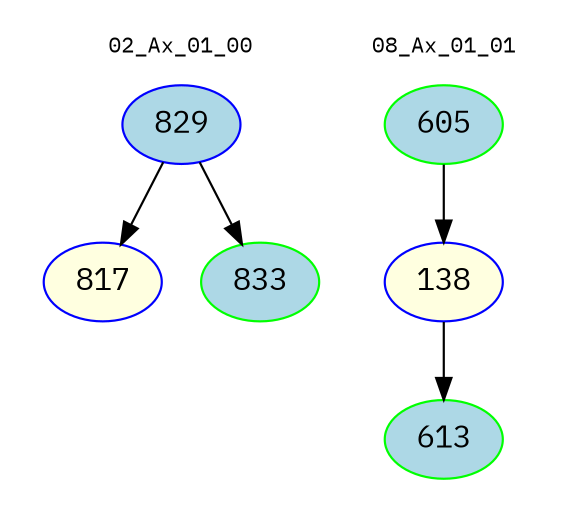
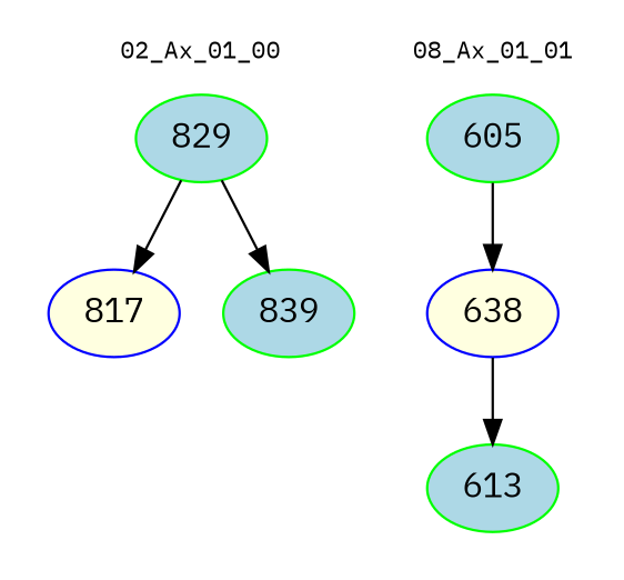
  digraph {
    fontname="IBM Plex Mono"
    node [color=blue fillcolor=lightblue fontname="IBM Plex Mono" style=filled]
    edge [color=black fontname="IBM Plex Mono"]
-   n1 [label=829]
+   n1 [color=green label=829]
    n2 [fillcolor=lightyellow label=817]
-   n3 [color=green label=833]
+   n3 [color=green label=839]
    n4 [color=green label=605]
    n5 [color=green label=613]
-   n6 [fillcolor=lightyellow label=138]
+   n6 [fillcolor=lightyellow label=638]
    subgraph cluster_1 {
      color=white
      fontsize=10
      label="02_Ax_01_00"
      n1
      n2
      n3
    }
    subgraph cluster_2 {
      color=white
      fontsize=10
      label="08_Ax_01_01"
      n4
      n5
      n6
    }
    n1 -> n2
    n1 -> n3
    n4 -> n6
    n6 -> n5
  }
